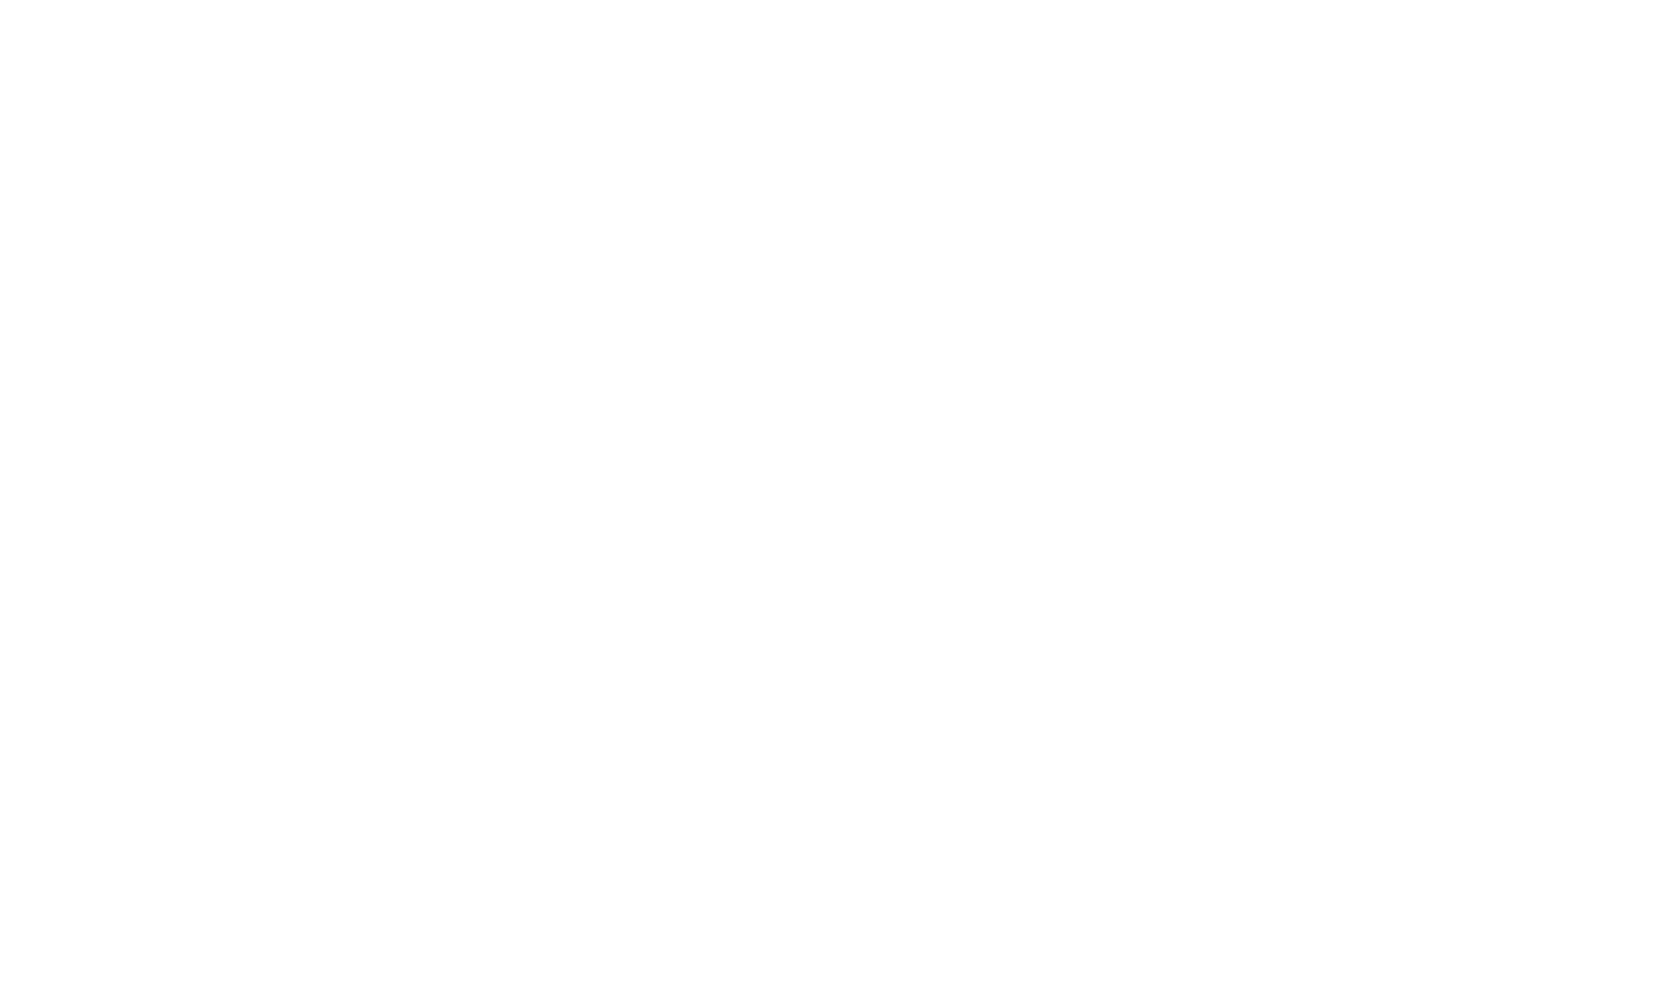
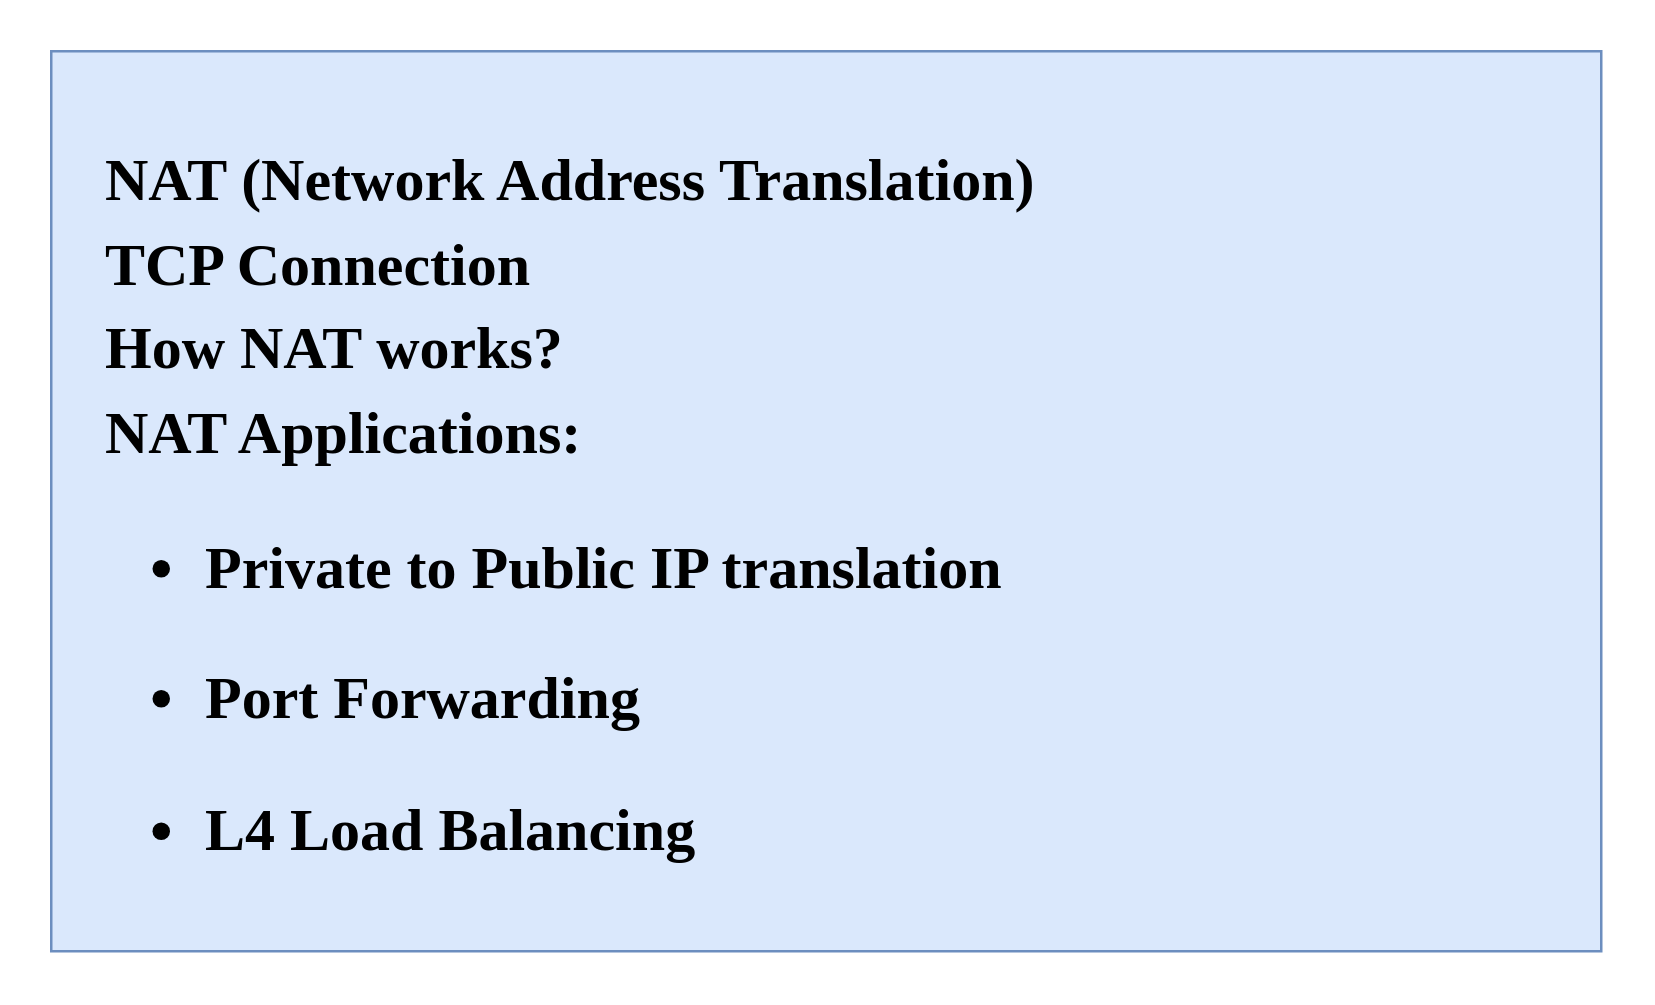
  <mxCell id="0" />
  <mxCell id="1" parent="0" />
+ <mxCell id="2" value="&lt;h3 style=&quot;color: rgb(0, 0, 0); font-family: Verdana; font-style: normal; font-variant-ligatures: normal; font-variant-caps: normal; letter-spacing: normal; orphans: 2; text-indent: 0px; text-transform: none; widows: 2; word-spacing: 0px; -webkit-text-stroke-width: 0px; text-decoration-thickness: initial; text-decoration-style: initial; text-decoration-color: initial;&quot;&gt;&lt;font&gt;&lt;font style=&quot;font-size: 24px;&quot;&gt;NAT (Network Address Translation)&lt;br&gt;&lt;/font&gt;&lt;font style=&quot;font-size: 24px;&quot;&gt;TCP Connection&lt;br&gt;&lt;/font&gt;&lt;font style=&quot;font-size: 24px;&quot;&gt;How NAT works?&lt;br&gt;&lt;/font&gt;&lt;font style=&quot;font-size: 24px;&quot;&gt;NAT Applications:&lt;/font&gt;&lt;/font&gt;&lt;ul style=&quot;font-size: 24px;&quot;&gt;&lt;li&gt;&lt;font style=&quot;font-size: 24px;&quot;&gt;Private to Public IP translation&lt;/font&gt;&lt;/li&gt;&lt;/ul&gt;&lt;ul style=&quot;font-size: 24px;&quot;&gt;&lt;li&gt;&lt;font style=&quot;font-size: 24px;&quot;&gt;Port Forwarding&lt;/font&gt;&lt;/li&gt;&lt;/ul&gt;&lt;ul style=&quot;font-size: 24px;&quot;&gt;&lt;li&gt;&lt;font style=&quot;font-size: 24px;&quot;&gt;L4 Load Balancing&lt;/font&gt;&lt;/li&gt;&lt;/ul&gt;&lt;/h3&gt;" style="rounded=0;whiteSpace=wrap;html=1;fontFamily=Verdana;fontSize=24;fillColor=#dae8fc;strokeColor=#6c8ebf;labelBackgroundColor=none;align=left;spacingLeft=20;" vertex="1" parent="1"><mxGeometry x="20" y="20" width="620" height="360" as="geometry" /></mxCell>
